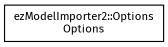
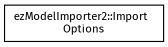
  digraph {
    rankdir=LR
    fontname="Fira Sans"
-   n1 [color=black fillcolor=white fontname="Fira Sans" fontsize=10 height=0.2 label="ezModelImporter2::Options\lOptions" shape=record style=filled width=0.4]
+   n1 [color=black fillcolor=white fontname="Fira Sans" fontsize=10 height=0.2 label="ezModelImporter2::Import\lOptions" shape=record style=filled width=0.4]
  }
